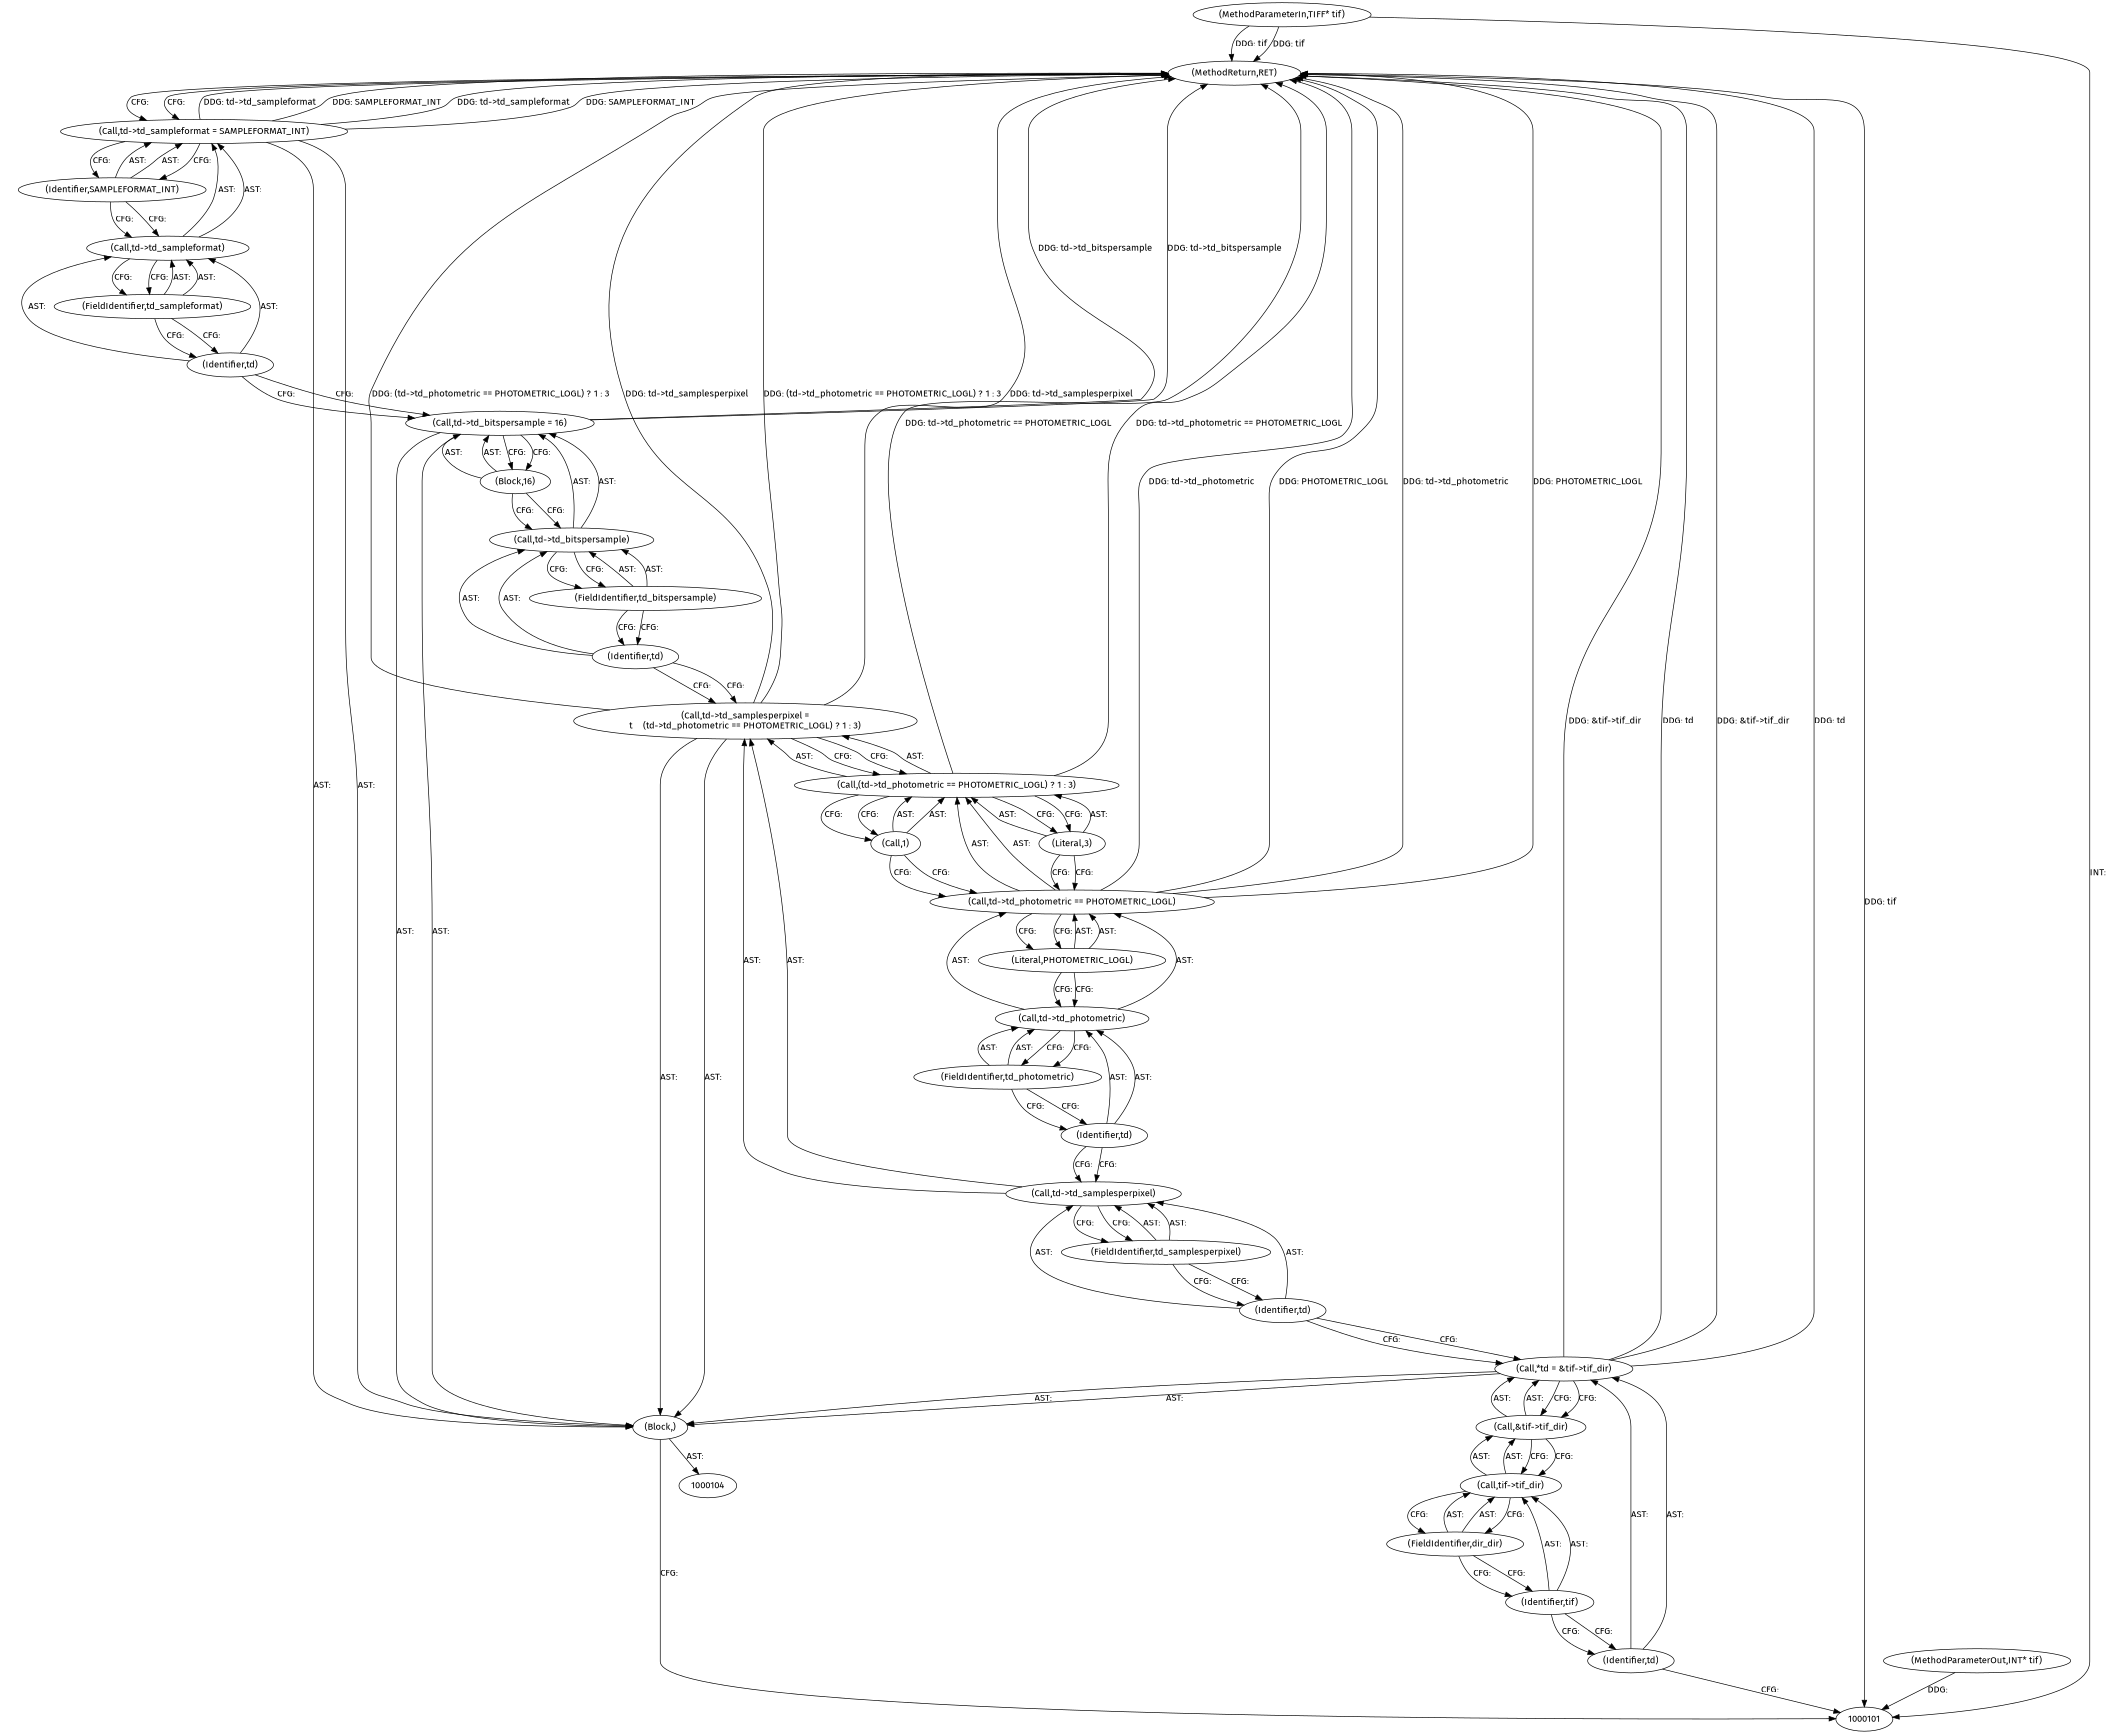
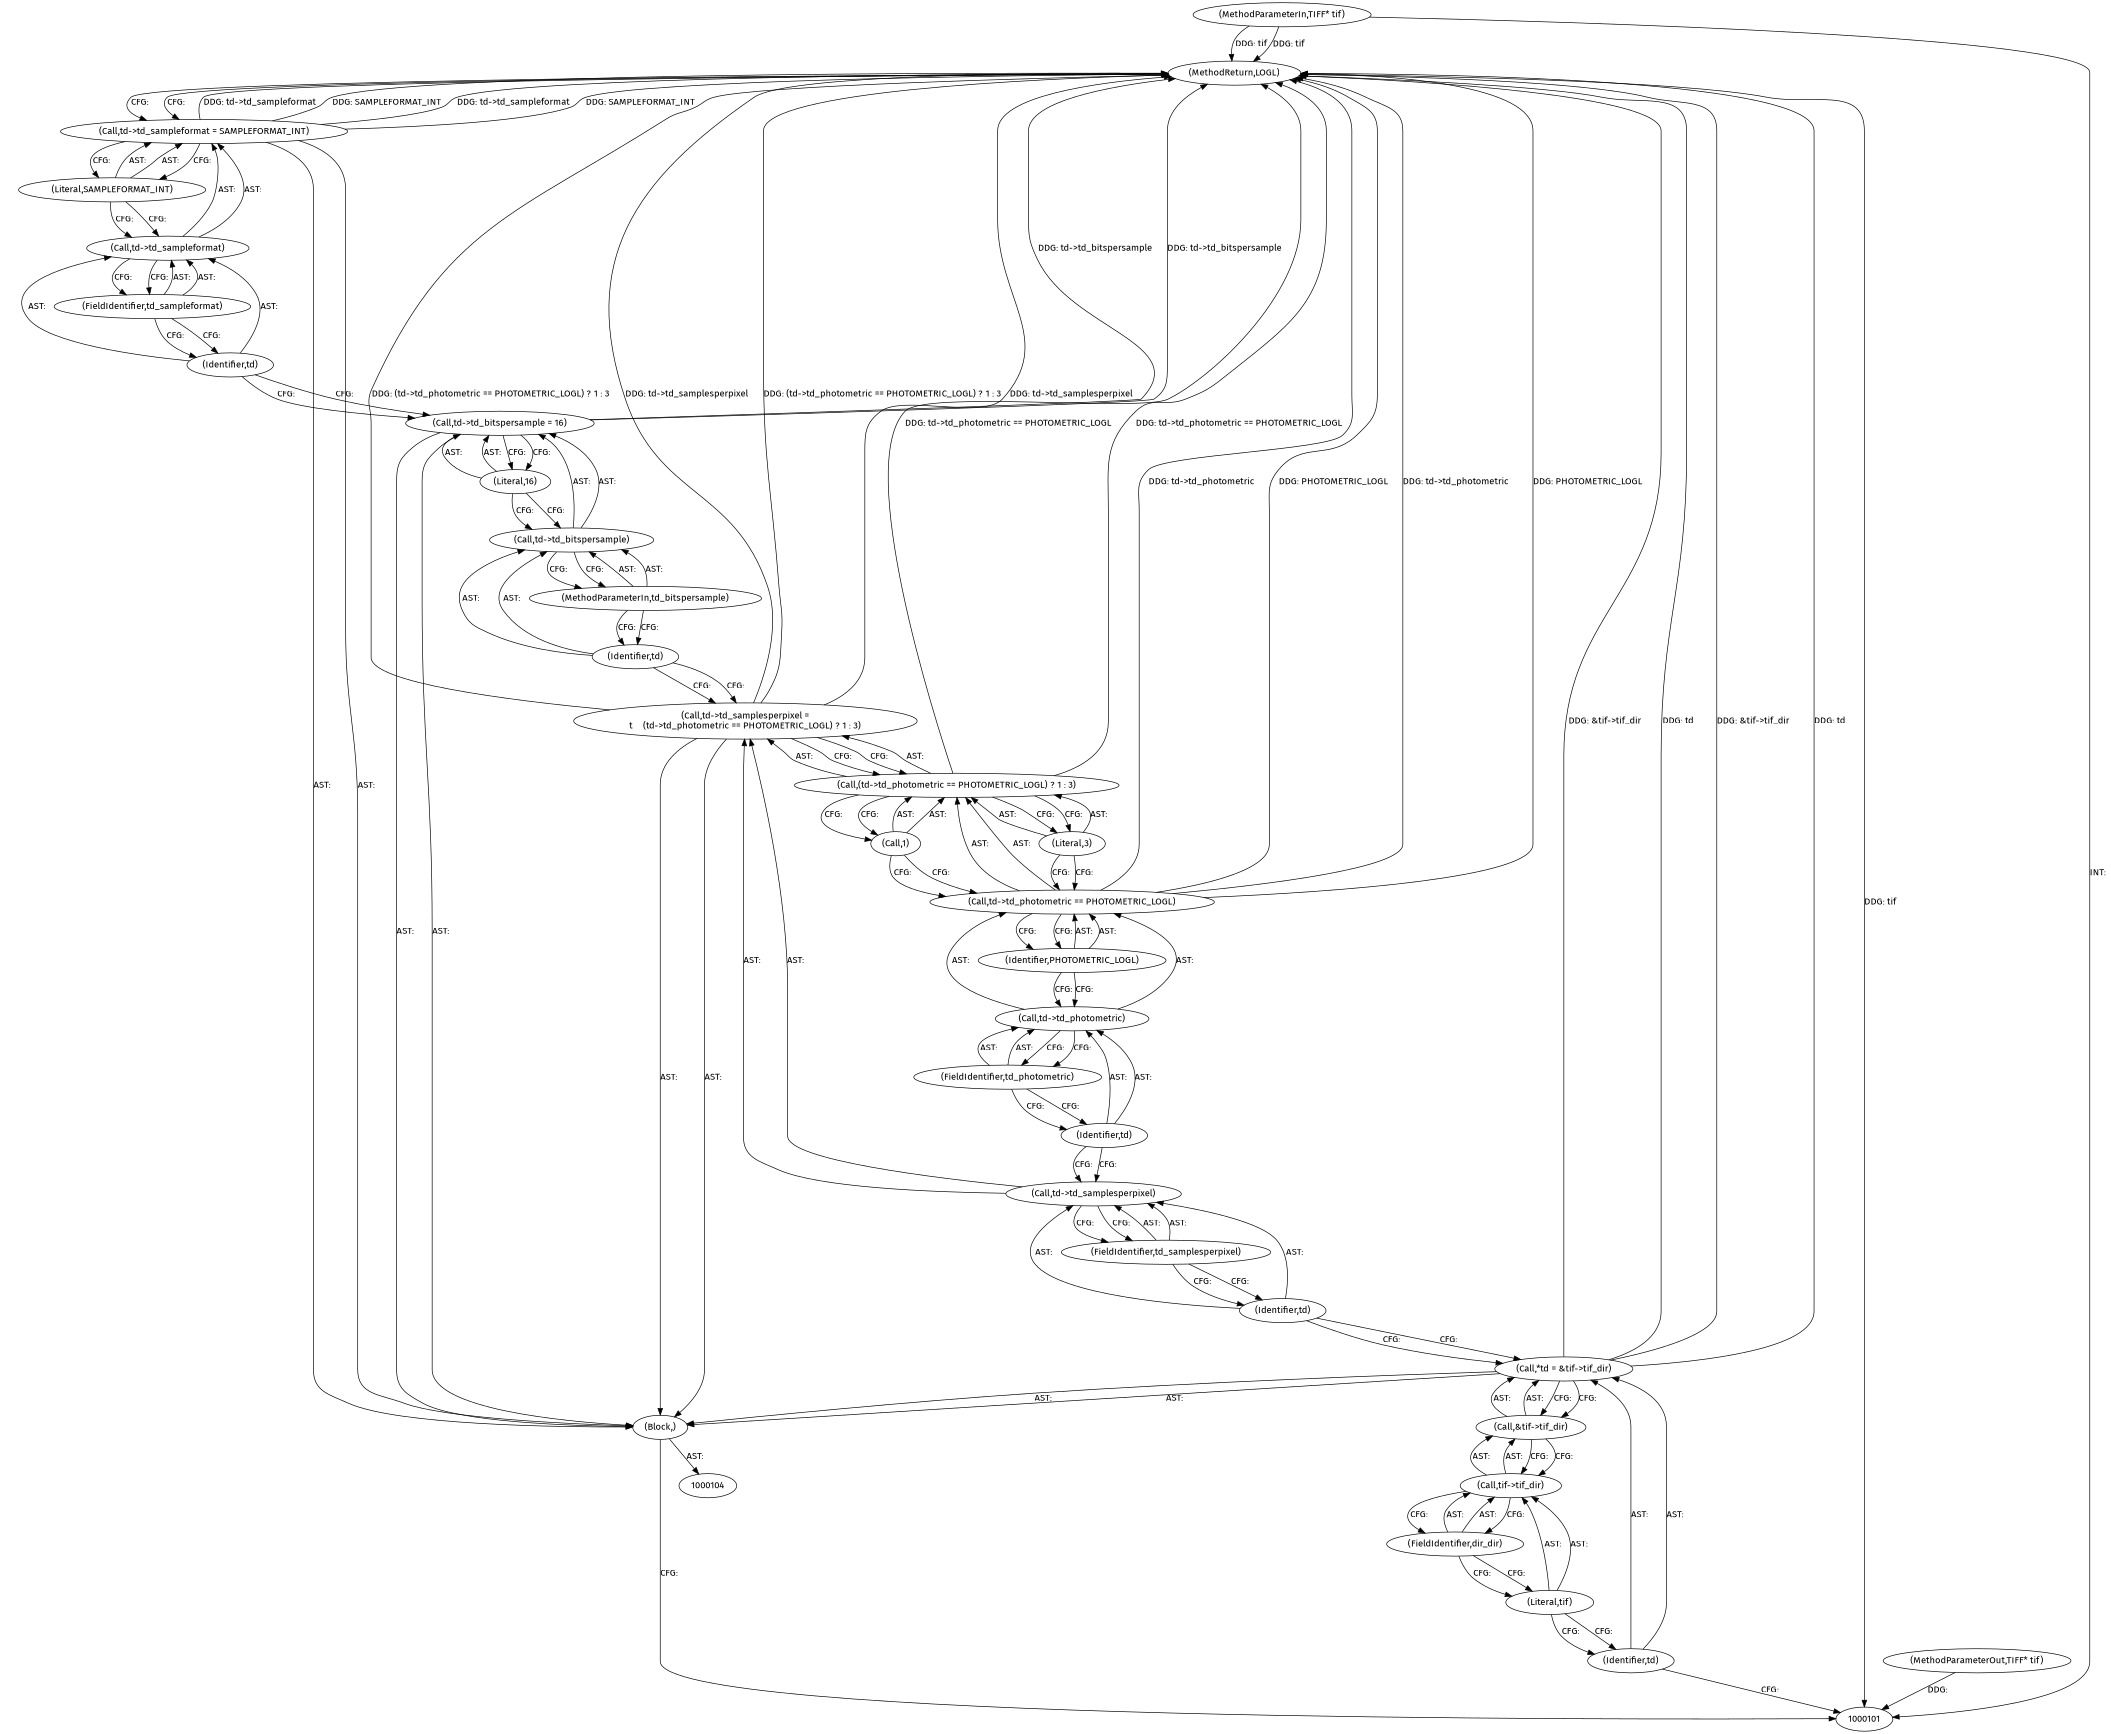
  digraph {
    fontname="Fira Sans"
    node [fontname="Fira Sans"]
    edge [fontname="Fira Sans"]
-   n1 [label="(MethodReturn,RET)"]
+   n1 [label="(MethodReturn,LOGL)"]
    n2 [label="(Call,td->td_sampleformat = SAMPLEFORMAT_INT)"]
    1000101
    n4 [label="(Block,)"]
-   n5 [label="(Identifier,SAMPLEFORMAT_INT)"]
+   n5 [label="(Literal,SAMPLEFORMAT_INT)"]
    n6 [label="(MethodParameterIn,TIFF* tif)"]
-   n7 [label="(MethodParameterOut,INT* tif)"]
+   n7 [label="(MethodParameterOut,TIFF* tif)"]
    n8 [label="(Call,td->td_samplesperpixel =\n\t    (td->td_photometric == PHOTOMETRIC_LOGL) ? 1 : 3)"]
    n9 [label="(Call,(td->td_photometric == PHOTOMETRIC_LOGL) ? 1 : 3)"]
    n10 [label="(Call,1)"]
    n11 [label="(Literal,3)"]
    1000104
    n13 [label="(Call,td->td_samplesperpixel)"]
    n14 [label="(FieldIdentifier,td_samplesperpixel)"]
    n15 [label="(Identifier,td)"]
    n16 [label="(Call,*td = &tif->tif_dir)"]
    n17 [label="(Call,&tif->tif_dir)"]
    n18 [label="(FieldIdentifier,td_photometric)"]
    n19 [label="(Call,td->td_photometric)"]
    n20 [label="(Identifier,td)"]
    n21 [label="(Call,td->td_photometric == PHOTOMETRIC_LOGL)"]
-   n22 [label="(Literal,PHOTOMETRIC_LOGL)"]
+   n22 [label="(Identifier,PHOTOMETRIC_LOGL)"]
    n23 [label="(Call,td->td_bitspersample = 16)"]
-   n24 [label="(Block,16)"]
+   n24 [label="(Literal,16)"]
    n25 [label="(Call,td->td_bitspersample)"]
-   n26 [label="(FieldIdentifier,td_bitspersample)"]
+   n26 [label="(MethodParameterIn,td_bitspersample)"]
    n27 [label="(Identifier,td)"]
    n28 [label="(Call,td->td_sampleformat)"]
    n29 [label="(FieldIdentifier,td_sampleformat)"]
    n30 [label="(Identifier,td)"]
    n31 [label="(Call,tif->tif_dir)"]
    n32 [label="(Identifier,td)"]
    n33 [label="(FieldIdentifier,dir_dir)"]
-   n34 [label="(Identifier,tif)"]
+   n34 [label="(Literal,tif)"]
    n1 -> n2 [label="CFG: "]
    n1 -> n2 [label="CFG: "]
    n1 -> 1000101 [label="DDG: tif"]
    n2 -> n1 [label="DDG: td->td_sampleformat"]
    n2 -> n1 [label="DDG: SAMPLEFORMAT_INT"]
    n2 -> n1 [label="DDG: td->td_sampleformat"]
    n2 -> n1 [label="DDG: SAMPLEFORMAT_INT"]
    n2 -> n4 [label="AST: "]
    n2 -> n4 [label="AST: "]
    n2 -> n5 [label="CFG: "]
    n2 -> n5 [label="CFG: "]
    n4 -> 1000101 [label="CFG: "]
    n4 -> 1000104 [label="AST: "]
    n5 -> n2 [label="AST: "]
    n5 -> n2 [label="AST: "]
    n5 -> n28 [label="CFG: "]
    n5 -> n28 [label="CFG: "]
    n6 -> n1 [label="DDG: tif"]
    n6 -> n1 [label="DDG: tif"]
    n6 -> 1000101 [label="INT: "]
    n7 -> 1000101 [label="DDG: "]
    n8 -> n1 [label="DDG: (td->td_photometric == PHOTOMETRIC_LOGL) ? 1 : 3"]
    n8 -> n1 [label="DDG: td->td_samplesperpixel"]
    n8 -> n1 [label="DDG: (td->td_photometric == PHOTOMETRIC_LOGL) ? 1 : 3"]
    n8 -> n1 [label="DDG: td->td_samplesperpixel"]
    n8 -> n4 [label="AST: "]
    n8 -> n4 [label="AST: "]
    n8 -> n9 [label="CFG: "]
    n8 -> n9 [label="CFG: "]
    n9 -> n1 [label="DDG: td->td_photometric == PHOTOMETRIC_LOGL"]
    n9 -> n1 [label="DDG: td->td_photometric == PHOTOMETRIC_LOGL"]
    n9 -> n8 [label="AST: "]
    n9 -> n8 [label="AST: "]
    n9 -> n10 [label="CFG: "]
    n9 -> n10 [label="CFG: "]
    n9 -> n11 [label="CFG: "]
    n9 -> n11 [label="CFG: "]
    n10 -> n9 [label="AST: "]
    n10 -> n9 [label="AST: "]
    n10 -> n21 [label="CFG: "]
    n10 -> n21 [label="CFG: "]
    n11 -> n9 [label="AST: "]
    n11 -> n9 [label="AST: "]
    n11 -> n21 [label="CFG: "]
    n11 -> n21 [label="CFG: "]
    n13 -> n8 [label="AST: "]
    n13 -> n8 [label="AST: "]
    n13 -> n14 [label="CFG: "]
    n13 -> n14 [label="CFG: "]
    n14 -> n13 [label="AST: "]
    n14 -> n13 [label="AST: "]
    n14 -> n15 [label="CFG: "]
    n14 -> n15 [label="CFG: "]
    n15 -> n13 [label="AST: "]
    n15 -> n13 [label="AST: "]
    n15 -> n16 [label="CFG: "]
    n15 -> n16 [label="CFG: "]
    n16 -> n1 [label="DDG: &tif->tif_dir"]
    n16 -> n1 [label="DDG: td"]
    n16 -> n1 [label="DDG: &tif->tif_dir"]
    n16 -> n1 [label="DDG: td"]
    n16 -> n4 [label="AST: "]
    n16 -> n4 [label="AST: "]
    n16 -> n17 [label="CFG: "]
    n16 -> n17 [label="CFG: "]
    n17 -> n16 [label="AST: "]
    n17 -> n16 [label="AST: "]
    n17 -> n31 [label="CFG: "]
    n17 -> n31 [label="CFG: "]
    n18 -> n19 [label="AST: "]
    n18 -> n19 [label="AST: "]
    n18 -> n20 [label="CFG: "]
    n18 -> n20 [label="CFG: "]
    n19 -> n18 [label="CFG: "]
    n19 -> n18 [label="CFG: "]
    n19 -> n21 [label="AST: "]
    n19 -> n21 [label="AST: "]
    n20 -> n13 [label="CFG: "]
    n20 -> n13 [label="CFG: "]
    n20 -> n19 [label="AST: "]
    n20 -> n19 [label="AST: "]
    n21 -> n1 [label="DDG: td->td_photometric"]
    n21 -> n1 [label="DDG: PHOTOMETRIC_LOGL"]
    n21 -> n1 [label="DDG: td->td_photometric"]
    n21 -> n1 [label="DDG: PHOTOMETRIC_LOGL"]
    n21 -> n9 [label="AST: "]
    n21 -> n9 [label="AST: "]
    n21 -> n22 [label="CFG: "]
    n21 -> n22 [label="CFG: "]
    n22 -> n19 [label="CFG: "]
    n22 -> n19 [label="CFG: "]
    n22 -> n21 [label="AST: "]
    n22 -> n21 [label="AST: "]
    n23 -> n1 [label="DDG: td->td_bitspersample"]
    n23 -> n1 [label="DDG: td->td_bitspersample"]
    n23 -> n4 [label="AST: "]
    n23 -> n4 [label="AST: "]
    n23 -> n24 [label="CFG: "]
    n23 -> n24 [label="CFG: "]
    n24 -> n23 [label="AST: "]
    n24 -> n23 [label="AST: "]
    n24 -> n25 [label="CFG: "]
    n24 -> n25 [label="CFG: "]
    n25 -> n23 [label="AST: "]
    n25 -> n23 [label="AST: "]
    n25 -> n26 [label="CFG: "]
    n25 -> n26 [label="CFG: "]
    n26 -> n25 [label="AST: "]
    n26 -> n25 [label="AST: "]
    n26 -> n27 [label="CFG: "]
    n26 -> n27 [label="CFG: "]
    n27 -> n8 [label="CFG: "]
    n27 -> n8 [label="CFG: "]
    n27 -> n25 [label="AST: "]
    n27 -> n25 [label="AST: "]
    n28 -> n2 [label="AST: "]
    n28 -> n2 [label="AST: "]
    n28 -> n29 [label="CFG: "]
    n28 -> n29 [label="CFG: "]
    n29 -> n28 [label="AST: "]
    n29 -> n28 [label="AST: "]
    n29 -> n30 [label="CFG: "]
    n29 -> n30 [label="CFG: "]
    n30 -> n23 [label="CFG: "]
    n30 -> n23 [label="CFG: "]
    n30 -> n28 [label="AST: "]
    n30 -> n28 [label="AST: "]
    n31 -> n17 [label="AST: "]
    n31 -> n17 [label="AST: "]
    n31 -> n33 [label="CFG: "]
    n31 -> n33 [label="CFG: "]
    n32 -> 1000101 [label="CFG: "]
    n32 -> n16 [label="AST: "]
    n32 -> n16 [label="AST: "]
    n33 -> n31 [label="AST: "]
    n33 -> n31 [label="AST: "]
    n33 -> n34 [label="CFG: "]
    n33 -> n34 [label="CFG: "]
    n34 -> n31 [label="AST: "]
    n34 -> n31 [label="AST: "]
    n34 -> n32 [label="CFG: "]
    n34 -> n32 [label="CFG: "]
  }
